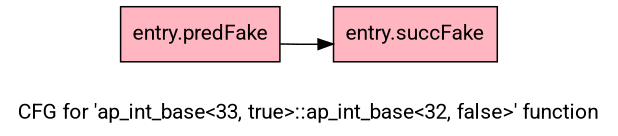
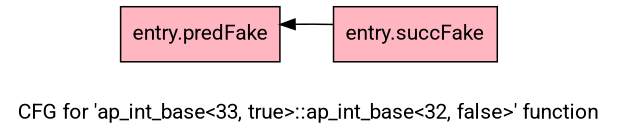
  digraph {
    label="CFG for 'ap_int_base\<33, true\>::ap_int_base\<32, false\>' function"
    rankdir=LR
    fontname=Roboto
    node [shape=record style=filled fillcolor=lightpink fontname=Roboto]
    n1 [label="{entry.predFake}"]
    n2 [filename="/home/omerfaruk/tools/Xilinx/Vitis_HLS/2023.2/include/etc/ap_int_base.h" label="{entry.succFake}" linenumber=181]
-   n1 -> n2 [execusionnum=15 filename="/home/omerfaruk/tools/Xilinx/Vitis_HLS/2023.2/include/etc/ap_int_base.h" color=black fontname=Roboto]
+   n2 -> n1 [execusionnum=15 filename="/home/omerfaruk/tools/Xilinx/Vitis_HLS/2023.2/include/etc/ap_int_base.h" color=black fontname=Roboto]
  }
